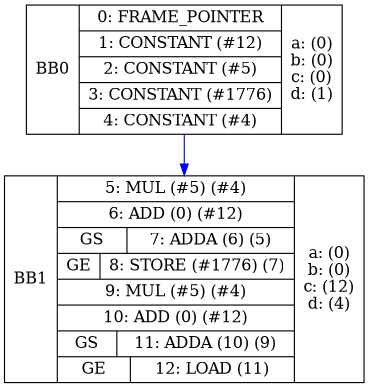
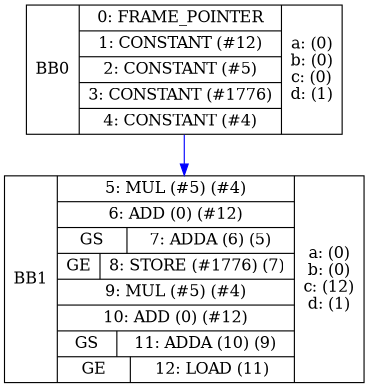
  digraph {
    node [shape=record]
    n1 [label="<b>BB0 | {0: FRAME_POINTER|1: CONSTANT (#12)|2: CONSTANT (#5)|3: CONSTANT (#1776)|4: CONSTANT (#4)} | a: (0)\nb: (0)\nc: (0)\nd: (1)\n"]
-   n2 [label="<b>BB1 | {5: MUL (#5)  (#4)|6: ADD (0)  (#12)|{ GS |7: ADDA (6)  (5)}|{ GE |8: STORE (#1776)  (7)}|9: MUL (#5)  (#4)|10: ADD (0)  (#12)|{ GS |11: ADDA (10)  (9)}|{ GE |12: LOAD (11)}} | a: (0)\nb: (0)\nc: (12)\nd: (4)\n"]
+   n2 [label="<b>BB1 | {5: MUL (#5)  (#4)|6: ADD (0)  (#12)|{ GS |7: ADDA (6)  (5)}|{ GE |8: STORE (#1776)  (7)}|9: MUL (#5)  (#4)|10: ADD (0)  (#12)|{ GS |11: ADDA (10)  (9)}|{ GE |12: LOAD (11)}} | a: (0)\nb: (0)\nc: (12)\nd: (1)\n"]
    n1 -> n2 [color=blue headport=n tailport=s]
  }
